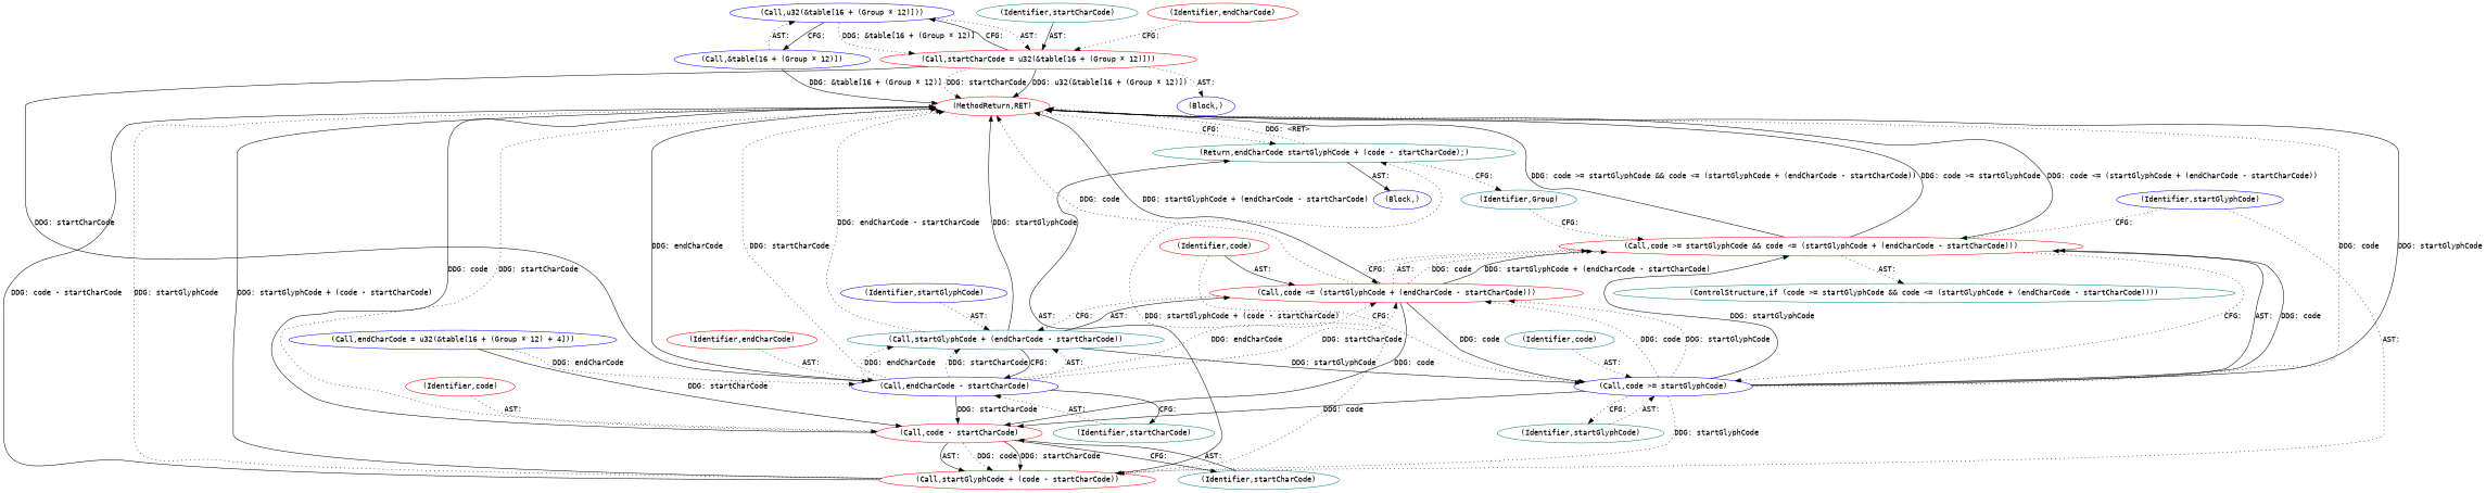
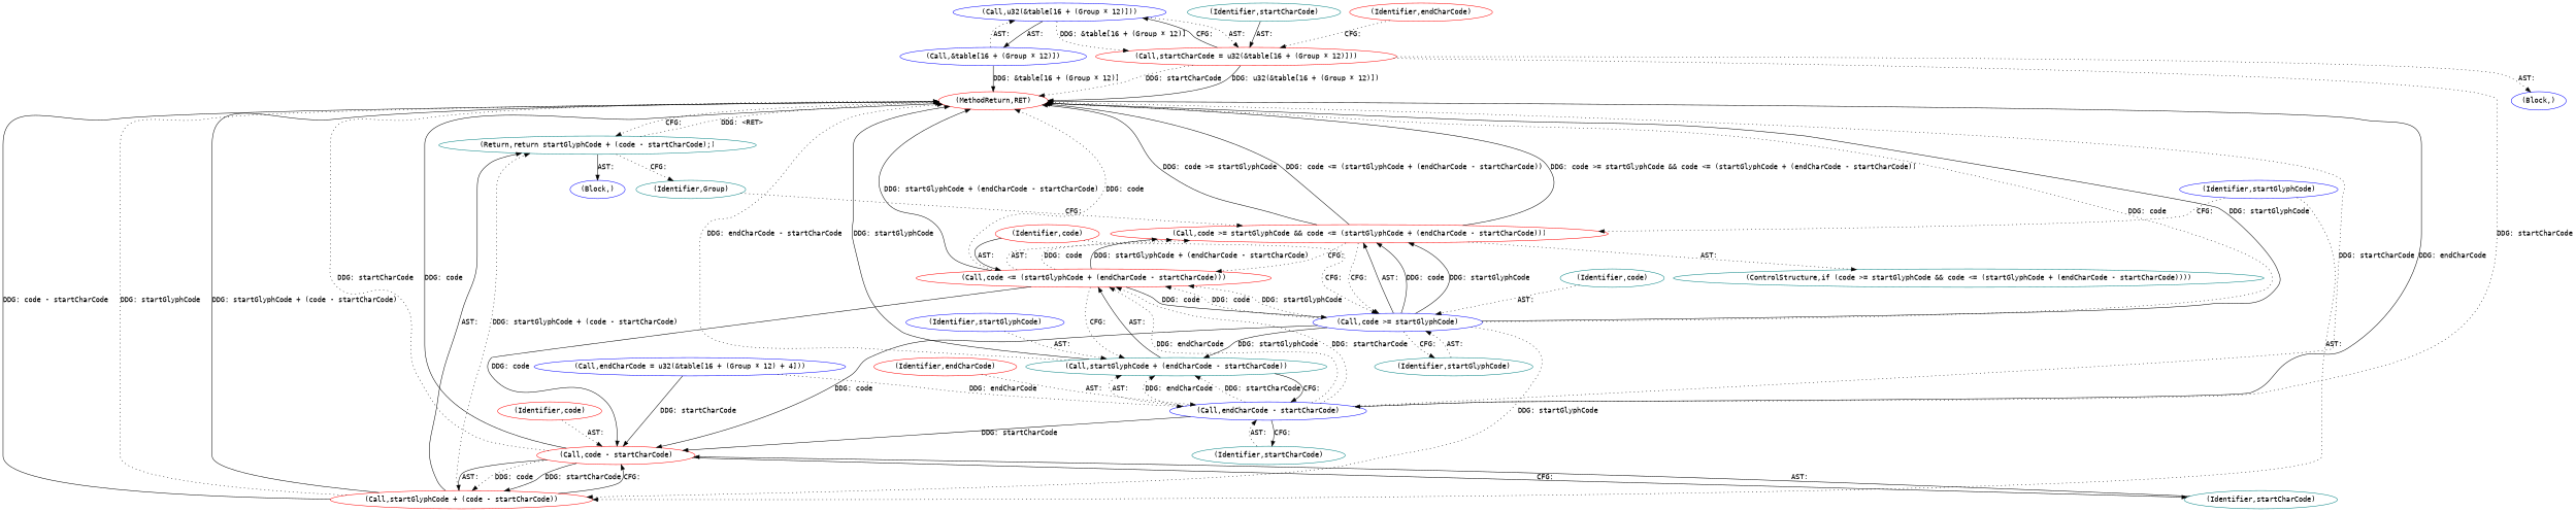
  digraph {
    fontname="DejaVu Sans Mono"
    node [color=red fontname="DejaVu Sans Mono"]
    edge [fontname="DejaVu Sans Mono" style=dotted]
    n1 [color=blue label="(Call,u32(&table[16 + (Group * 12)]))"]
    n2 [label="(Call,startCharCode = u32(&table[16 + (Group * 12)]))"]
    n3 [color=blue label="(Call,&table[16 + (Group * 12)])"]
    n4 [label="(MethodReturn,RET)"]
    n5 [color=blue label="(Call,endCharCode - startCharCode)"]
    n6 [color=blue label="(Block,)"]
-   n7 [color=teal label="(Return,endCharCode startGlyphCode + (code - startCharCode);)"]
+   n7 [color=teal label="(Return,return startGlyphCode + (code - startCharCode);)"]
    n8 [label="(Call,code - startCharCode)"]
    n9 [label="(Call,code <= (startGlyphCode + (endCharCode - startCharCode)))"]
    n10 [color=teal label="(Call,startGlyphCode + (endCharCode - startCharCode))"]
    n11 [color=teal label="(Identifier,startCharCode)"]
    n12 [label="(Call,startGlyphCode + (code - startCharCode))"]
    n13 [color=teal label="(Identifier,startCharCode)"]
    n14 [color=blue label="(Call,code >= startGlyphCode)"]
    n15 [label="(Call,code >= startGlyphCode && code <= (startGlyphCode + (endCharCode - startCharCode)))"]
    n16 [color=teal label="(Identifier,startGlyphCode)"]
    n17 [color=teal label="(ControlStructure,if (code >= startGlyphCode && code <= (startGlyphCode + (endCharCode - startCharCode))))"]
    n18 [color=blue label="(Block,)"]
    n19 [color=teal label="(Identifier,Group)"]
    n20 [label="(Identifier,code)"]
    n21 [color=blue label="(Identifier,startGlyphCode)"]
    n22 [color=teal label="(Identifier,startCharCode)"]
    n23 [label="(Identifier,endCharCode)"]
    n24 [color=teal label="(Identifier,code)"]
    n25 [color=blue label="(Call,endCharCode = u32(&table[16 + (Group * 12) + 4]))"]
    n26 [color=blue label="(Identifier,startGlyphCode)"]
    n27 [label="(Identifier,endCharCode)"]
    n28 [label="(Identifier,code)"]
    n1 -> n2 [label="AST: "]
    n1 -> n2 [label="DDG: &table[16 + (Group * 12)]"]
-   n1 -> n3 [label="CFG: " style=solid]
+   n1 -> n3 [label="AST: " style=solid]
    n2 -> n1 [label="CFG: " style=solid]
    n2 -> n4 [label="DDG: startCharCode"]
    n2 -> n4 [label="DDG: u32(&table[16 + (Group * 12)])" style=solid]
-   n2 -> n5 [label="DDG: startCharCode" style=solid]
+   n2 -> n5 [label="DDG: startCharCode"]
    n2 -> n6 [label="AST: "]
    n3 -> n1 [label="AST: "]
    n3 -> n4 [label="DDG: &table[16 + (Group * 12)]" style=solid]
    n4 -> n7 [label="CFG: "]
    n5 -> n4 [label="DDG: endCharCode" style=solid]
    n5 -> n4 [label="DDG: startCharCode"]
    n5 -> n8 [label="DDG: startCharCode" style=solid]
    n5 -> n9 [label="DDG: endCharCode"]
    n5 -> n9 [label="DDG: startCharCode"]
    n5 -> n10 [label="AST: "]
    n5 -> n10 [label="DDG: endCharCode"]
    n5 -> n10 [label="DDG: startCharCode"]
    n5 -> n11 [label="CFG: " style=solid]
    n7 -> n4 [label="DDG: <RET>"]
    n7 -> n18 [label="AST: " style=solid]
    n7 -> n19 [label="CFG: "]
    n8 -> n4 [label="DDG: startCharCode"]
    n8 -> n4 [label="DDG: code" style=solid]
    n8 -> n12 [label="AST: " style=solid]
    n8 -> n12 [label="DDG: code"]
    n8 -> n12 [label="DDG: startCharCode" style=solid]
    n8 -> n13 [label="CFG: " style=solid]
    n9 -> n4 [label="DDG: startGlyphCode + (endCharCode - startCharCode)" style=solid]
    n9 -> n4 [label="DDG: code"]
    n9 -> n8 [label="DDG: code" style=solid]
    n9 -> n10 [label="CFG: "]
    n9 -> n14 [label="DDG: code" style=solid]
    n9 -> n15 [label="AST: "]
    n9 -> n15 [label="DDG: code"]
    n9 -> n15 [label="DDG: startGlyphCode + (endCharCode - startCharCode)" style=solid]
    n10 -> n4 [label="DDG: endCharCode - startCharCode"]
    n10 -> n4 [label="DDG: startGlyphCode" style=solid]
    n10 -> n5 [label="CFG: " style=solid]
    n10 -> n9 [label="AST: " style=solid]
    n11 -> n5 [label="AST: "]
    n12 -> n4 [label="DDG: code - startCharCode" style=solid]
    n12 -> n4 [label="DDG: startGlyphCode"]
    n12 -> n4 [label="DDG: startGlyphCode + (code - startCharCode)" style=solid]
    n12 -> n7 [label="AST: " style=solid]
    n12 -> n7 [label="DDG: startGlyphCode + (code - startCharCode)"]
+   n12 -> n8 [label="CFG: " style=solid]
    n13 -> n8 [label="AST: " style=solid]
    n14 -> n4 [label="DDG: code"]
    n14 -> n4 [label="DDG: startGlyphCode" style=solid]
    n14 -> n8 [label="DDG: code" style=solid]
    n14 -> n9 [label="DDG: code"]
    n14 -> n9 [label="DDG: startGlyphCode"]
-   n10 -> n14 [label="DDG: startGlyphCode" style=solid]
+   n14 -> n10 [label="DDG: startGlyphCode" style=solid]
    n14 -> n12 [label="DDG: startGlyphCode"]
    n14 -> n15 [label="AST: " style=solid]
    n14 -> n15 [label="DDG: code" style=solid]
    n14 -> n15 [label="DDG: startGlyphCode" style=solid]
    n14 -> n16 [label="CFG: "]
    n15 -> n4 [label="DDG: code >= startGlyphCode && code <= (startGlyphCode + (endCharCode - startCharCode))" style=solid]
    n15 -> n4 [label="DDG: code >= startGlyphCode" style=solid]
    n15 -> n4 [label="DDG: code <= (startGlyphCode + (endCharCode - startCharCode))" style=solid]
    n15 -> n9 [label="CFG: "]
    n15 -> n14 [label="CFG: "]
    n15 -> n17 [label="AST: "]
    n16 -> n14 [label="AST: "]
    n19 -> n15 [label="CFG: "]
    n20 -> n9 [label="AST: " style=solid]
    n20 -> n14 [label="CFG: "]
    n21 -> n12 [label="AST: "]
    n21 -> n15 [label="CFG: "]
    n22 -> n2 [label="AST: " style=solid]
    n23 -> n5 [label="AST: "]
    n24 -> n14 [label="AST: "]
    n25 -> n5 [label="DDG: endCharCode"]
    n25 -> n8 [label="DDG: startCharCode" style=solid]
    n26 -> n10 [label="AST: "]
    n27 -> n2 [label="CFG: "]
    n28 -> n8 [label="AST: "]
  }
